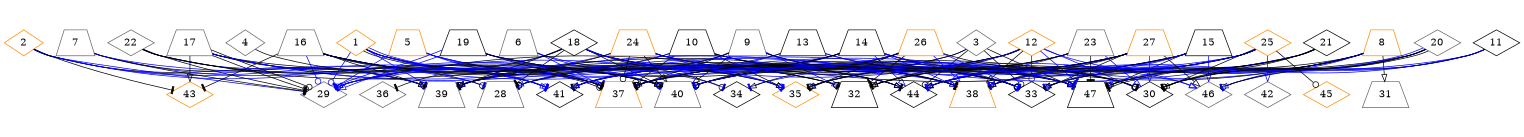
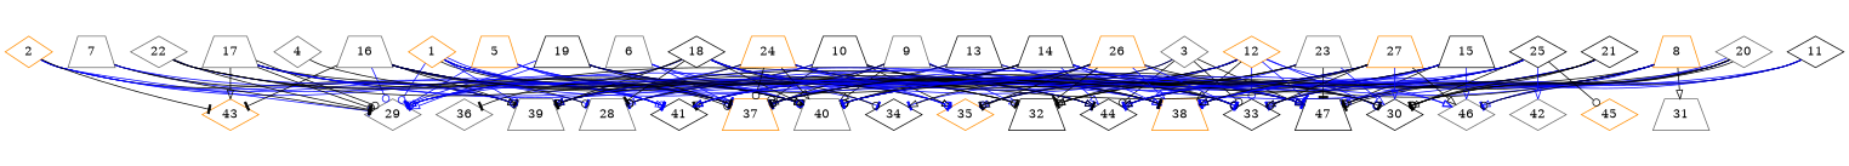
  digraph {
    node [alpha=0.19 color=gray40 shape=trapezium]
    edge [arrowhead=tee color=black]
    1 [alpha=0.07 color=darkorange expect_size=14524524984895799296000 shape=diamond]
    29 [alpha=0.18 expect_size=10240719581416005828608 shape=diamond]
    32 [alpha=0.13 color=black expect_size=802748745260121088]
    34 [alpha=0.06 color=black expect_size=2930352540606959104 shape=diamond]
    37 [alpha=0.04 color=darkorange expect_size=12426783676459110105088]
    39 [expect_size=9614628272132811915264]
    40 [alpha=0.14 expect_size=2337751889779506176]
    41 [alpha=0.12 color=black expect_size=5287141263732360192 shape=diamond]
    44 [alpha=0.17 color=black expect_size=11263839470053457920 shape=diamond]
    2 [alpha=0.13 color=darkorange expect_size=5468489808667262058496 shape=diamond]
    28 [alpha=0.10 expect_size=305756918758326140928]
    43 [alpha=0.05 color=darkorange expect_size=638879094423500619776 shape=diamond]
    3 [expect_size=83809022518272096 shape=diamond]
    33 [alpha=0.09 color=black expect_size=295147905179352825856 shape=diamond]
    47 [alpha=0.15 color=black expect_size=386183668047020032000]
    4 [alpha=0.05 expect_size=905773010031662464 shape=diamond]
    5 [alpha=0.04 color=darkorange expect_size=1916595678585622016]
    35 [alpha=0.11 color=darkorange expect_size=2277031163425913307136 shape=diamond]
    38 [alpha=0.20 color=darkorange expect_size=763800537536844005376]
    6 [alpha=0.06 expect_size=22623208943860900]
    7 [alpha=0.09 expect_size=10348025885277223387136]
    8 [alpha=0.08 color=darkorange expect_size=3258281254376607744]
    30 [color=black expect_size=2014218771569694464 shape=diamond]
    31 [expect_size=121232377740615888]
    46 [alpha=0.14 expect_size=4201150000453429760 shape=diamond]
    9 [alpha=0.10 expect_size=2971512832240405504]
    10 [alpha=0.16 color=black expect_size=23754752175164684]
    11 [alpha=0.15 color=black expect_size=2308402966263467343872 shape=diamond]
    12 [alpha=0.07 color=darkorange expect_size=148191346707897760 shape=diamond]
    13 [alpha=0.18 color=black expect_size=27894162805418544]
    14 [alpha=0.07 color=black expect_size=3460627232225500160]
    15 [alpha=0.17 color=black expect_size=27438098434177152]
    16 [alpha=0.02 expect_size=297093440084640512]
    17 [alpha=0.11 expect_size=1977612359121907968]
    18 [alpha=0.03 color=black expect_size=7918515964199449919488 shape=diamond]
    36 [alpha=0.17 expect_size=243766414200310592 shape=diamond]
    19 [alpha=0.11 color=black expect_size=4069052789704081014784]
    20 [alpha=0.01 expect_size=146486529699269888 shape=diamond]
    21 [alpha=0.18 color=black expect_size=1789204646053476827136 shape=diamond]
    22 [alpha=0.09 expect_size=205862257115004928000 shape=diamond]
    23 [alpha=0.16 expect_size=888999977511608960]
    24 [alpha=0.10 color=darkorange expect_size=675198782026615296]
-   25 [alpha=0.04 color=darkorange expect_size=48197275160008000 shape=diamond]
+   25 [alpha=0.04 color=black expect_size=48197275160008000 shape=diamond]
    42 [alpha=0.02 expect_size=87093701002493616 shape=diamond]
    45 [alpha=0.11 color=darkorange expect_size=1242942172289164115968 shape=diamond]
    26 [alpha=0.17 color=darkorange expect_size=985294157477884288]
    27 [alpha=0.03 color=darkorange expect_size=2837035256454404112384]
    1 -> 29 [arrowhead=odot color=blue]
    1 -> 32 [arrowhead=odot]
    1 -> 34 [color=blue]
    1 -> 37 [arrowhead=odot]
    1 -> 37 [color=blue]
    1 -> 39 [arrowhead=odot color=blue]
    1 -> 40
    1 -> 41 [color=blue]
    1 -> 44 [arrowhead=onormal color=blue]
    2 -> 29 [color=blue]
    2 -> 39
    2 -> 40 [arrowhead=odot color=blue]
    2 -> 41 [arrowhead=odot color=blue]
    2 -> 28 [color=blue]
    2 -> 43
    3 -> 40 [color=blue]
    3 -> 41 [arrowhead=odot]
    3 -> 44 [arrowhead=odot]
    3 -> 33 [arrowhead=odot]
    3 -> 47 [arrowhead=onormal]
    4 -> 37
    5 -> 29 [color=blue]
    5 -> 37 [color=blue]
    5 -> 41 [arrowhead=onormal color=blue]
    5 -> 35 [arrowhead=odot color=blue]
    5 -> 38 [color=blue]
    6 -> 37 [arrowhead=onormal color=blue]
    6 -> 40 [arrowhead=odot color=blue]
    6 -> 44 [arrowhead=onormal color=blue]
    7 -> 29
    7 -> 37 [color=blue]
    7 -> 39 [arrowhead=onormal]
    7 -> 38 [color=blue]
    8 -> 34 [color=blue]
    8 -> 37 [arrowhead=onormal]
    8 -> 40 [arrowhead=odot]
    8 -> 44 [arrowhead=odot]
    8 -> 33 [color=blue]
    8 -> 47 [arrowhead=odot]
    8 -> 38 [arrowhead=odot color=blue]
    8 -> 30 [arrowhead=odot]
    8 -> 31 [arrowhead=onormal]
    8 -> 46 [arrowhead=onormal color=blue]
    9 -> 32 [arrowhead=onormal color=blue]
    9 -> 37
    9 -> 40 [arrowhead=onormal]
    9 -> 41 [arrowhead=onormal color=blue]
    9 -> 28 [arrowhead=odot]
    9 -> 33 [arrowhead=odot color=blue]
    9 -> 47 [color=blue]
    9 -> 38
    10 -> 37 [arrowhead=odot]
    10 -> 39 [arrowhead=onormal]
    10 -> 28 [color=blue]
    10 -> 33 [arrowhead=odot color=blue]
    10 -> 35 [arrowhead=onormal]
    10 -> 38
    10 -> 30 [arrowhead=odot]
    11 -> 28 [arrowhead=onormal color=blue]
    11 -> 47 [arrowhead=onormal color=blue]
    11 -> 38 [arrowhead=odot color=blue]
    11 -> 30 [arrowhead=odot]
    11 -> 46 [color=blue]
    12 -> 29 [arrowhead=onormal color=blue]
    12 -> 32 [arrowhead=onormal]
    12 -> 39 [arrowhead=odot]
    12 -> 41 [arrowhead=onormal]
    12 -> 33 [arrowhead=odot color=blue]
    12 -> 47 [color=blue]
    12 -> 35 [arrowhead=onormal color=blue]
    12 -> 38 [arrowhead=onormal]
    12 -> 30 [arrowhead=odot color=blue]
    12 -> 46 [arrowhead=onormal color=blue]
    13 -> 37 [color=blue]
    13 -> 39 [arrowhead=onormal]
    13 -> 33 [arrowhead=odot]
    13 -> 47 [arrowhead=onormal color=blue]
    14 -> 37 [color=blue]
    14 -> 39 [color=blue]
    14 -> 40 [arrowhead=odot]
    14 -> 41
    14 -> 44 [arrowhead=onormal color=blue]
    14 -> 28 [arrowhead=odot]
    14 -> 33 [arrowhead=odot]
    14 -> 47 [color=blue]
    14 -> 38 [arrowhead=onormal color=blue]
    14 -> 30 [arrowhead=odot color=blue]
    15 -> 29
    15 -> 37 [arrowhead=odot color=blue]
    15 -> 40 [arrowhead=odot]
    15 -> 44 [arrowhead=onormal]
    15 -> 33 [arrowhead=onormal color=blue]
    15 -> 47 [arrowhead=odot]
    15 -> 38 [color=blue]
    15 -> 46 [arrowhead=onormal color=blue]
    16 -> 29 [arrowhead=odot color=blue]
    16 -> 32 [arrowhead=odot]
    16 -> 37 [arrowhead=odot color=blue]
    16 -> 39 [arrowhead=onormal]
    16 -> 40 [arrowhead=onormal]
    16 -> 41 [color=blue]
    16 -> 44 [arrowhead=onormal]
    16 -> 28 [arrowhead=odot]
    16 -> 43
    16 -> 47 [arrowhead=onormal color=blue]
    16 -> 35 [arrowhead=onormal]
    17 -> 29 [arrowhead=odot]
    17 -> 29 [arrowhead=odot]
    17 -> 39 [arrowhead=odot]
    17 -> 40 [arrowhead=onormal]
    17 -> 41 [color=blue]
    17 -> 43 [arrowhead=onormal]
    17 -> 33 [color=blue]
    17 -> 47 [arrowhead=onormal]
    17 -> 38 [arrowhead=onormal color=blue]
    18 -> 29 [color=blue]
    18 -> 34 [arrowhead=odot]
    18 -> 39
    18 -> 40 [arrowhead=odot]
    18 -> 44 [color=blue]
    18 -> 28
    18 -> 33 [arrowhead=odot color=blue]
    18 -> 47 [arrowhead=onormal]
    18 -> 35 [arrowhead=odot color=blue]
    18 -> 38 [color=blue]
    18 -> 36
    19 -> 29 [color=blue]
    19 -> 29 [arrowhead=onormal color=blue]
    19 -> 32
    19 -> 37 [arrowhead=odot]
    19 -> 40 [arrowhead=odot color=blue]
    19 -> 47 [arrowhead=onormal color=blue]
    19 -> 30
    20 -> 39 [arrowhead=odot]
    20 -> 33 [arrowhead=odot color=blue]
    20 -> 47 [arrowhead=odot color=blue]
    20 -> 47
    20 -> 38 [arrowhead=onormal color=blue]
    20 -> 30
    20 -> 46 [arrowhead=odot]
    21 -> 32 [arrowhead=onormal]
    21 -> 39 [arrowhead=onormal color=blue]
    21 -> 44 [arrowhead=onormal color=blue]
    21 -> 33 [arrowhead=onormal]
    21 -> 47
    21 -> 30
    22 -> 29
    22 -> 37
    22 -> 39 [arrowhead=odot color=blue]
    22 -> 40 [arrowhead=onormal]
    22 -> 44
    23 -> 37 [arrowhead=odot]
    23 -> 40
    23 -> 44 [arrowhead=onormal color=blue]
    23 -> 47
    23 -> 35
    23 -> 30 [arrowhead=onormal color=blue]
    24 -> 29 [arrowhead=onormal color=blue]
    24 -> 37 [arrowhead=odot]
    24 -> 39
    24 -> 40 [arrowhead=onormal]
    24 -> 33 [arrowhead=odot]
    24 -> 35 [color=blue]
    24 -> 38
    24 -> 46 [arrowhead=onormal color=blue]
    25 -> 29 [arrowhead=odot color=blue]
    25 -> 32
    25 -> 37 [arrowhead=odot]
    25 -> 40 [color=blue]
    25 -> 44 [arrowhead=onormal]
    25 -> 35 [arrowhead=odot color=blue]
    25 -> 38 [color=blue]
    25 -> 30 [arrowhead=onormal]
    25 -> 42 [arrowhead=onormal color=blue]
    25 -> 45 [arrowhead=odot]
    26 -> 32
    26 -> 34 [arrowhead=onormal]
    26 -> 37 [color=blue]
    26 -> 40 [arrowhead=odot]
    26 -> 41 [arrowhead=onormal color=blue]
    26 -> 33 [color=blue]
    26 -> 35 [arrowhead=onormal]
    26 -> 38 [arrowhead=onormal color=blue]
    26 -> 30 [arrowhead=odot]
    27 -> 32 [arrowhead=odot]
    27 -> 37
    27 -> 40 [color=blue]
    27 -> 41 [arrowhead=onormal color=blue]
    27 -> 44 [color=blue]
    27 -> 33 [arrowhead=odot]
    27 -> 35 [arrowhead=odot]
    27 -> 38 [arrowhead=onormal]
    27 -> 30 [arrowhead=onormal color=blue]
    27 -> 46 [arrowhead=onormal]
  }
